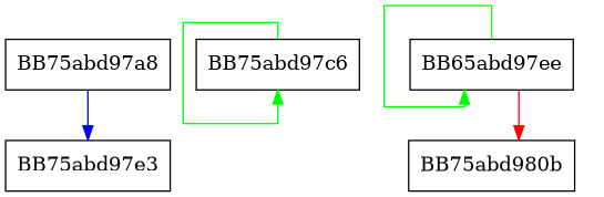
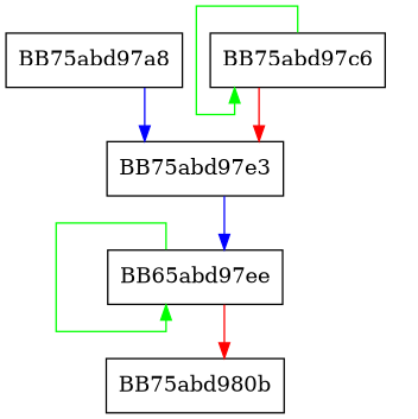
  digraph {
    splines=ortho
    node [shape=box]
    edge [color=blue]
    BB75abd97a8
    BB75abd97e3
    BB75abd97c6
    n4 [label=BB65abd97ee]
    BB75abd980b
    BB75abd97a8 -> BB75abd97e3
+   BB75abd97e3 -> n4
+   BB75abd97c6 -> BB75abd97e3 [color=red]
    BB75abd97c6 -> BB75abd97c6 [color=green]
    n4 -> n4 [color=green]
    n4 -> BB75abd980b [color=red]
  }
